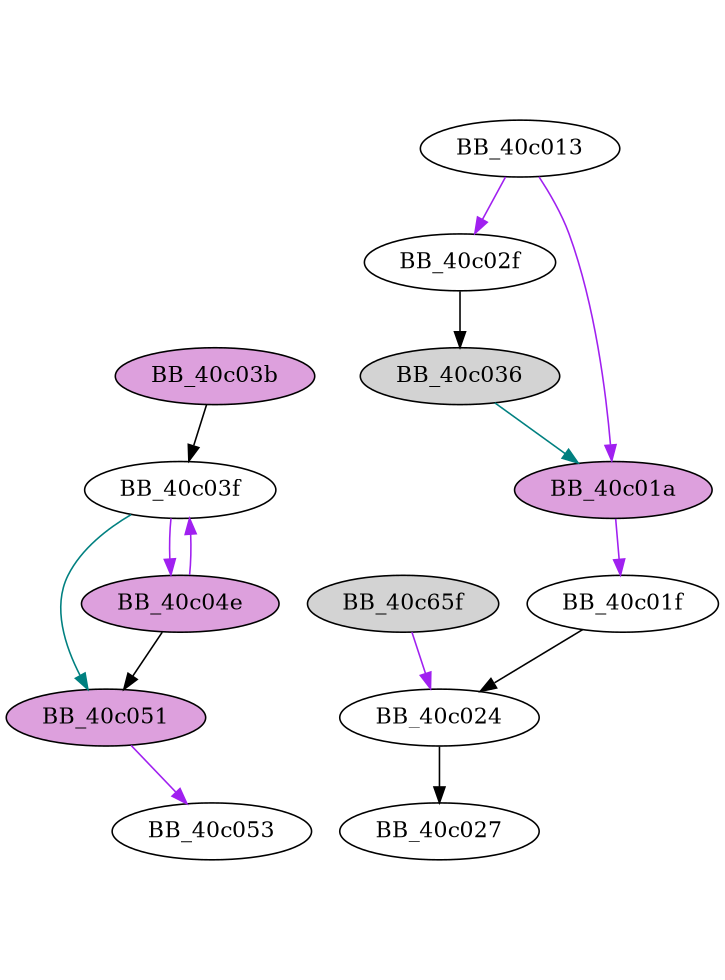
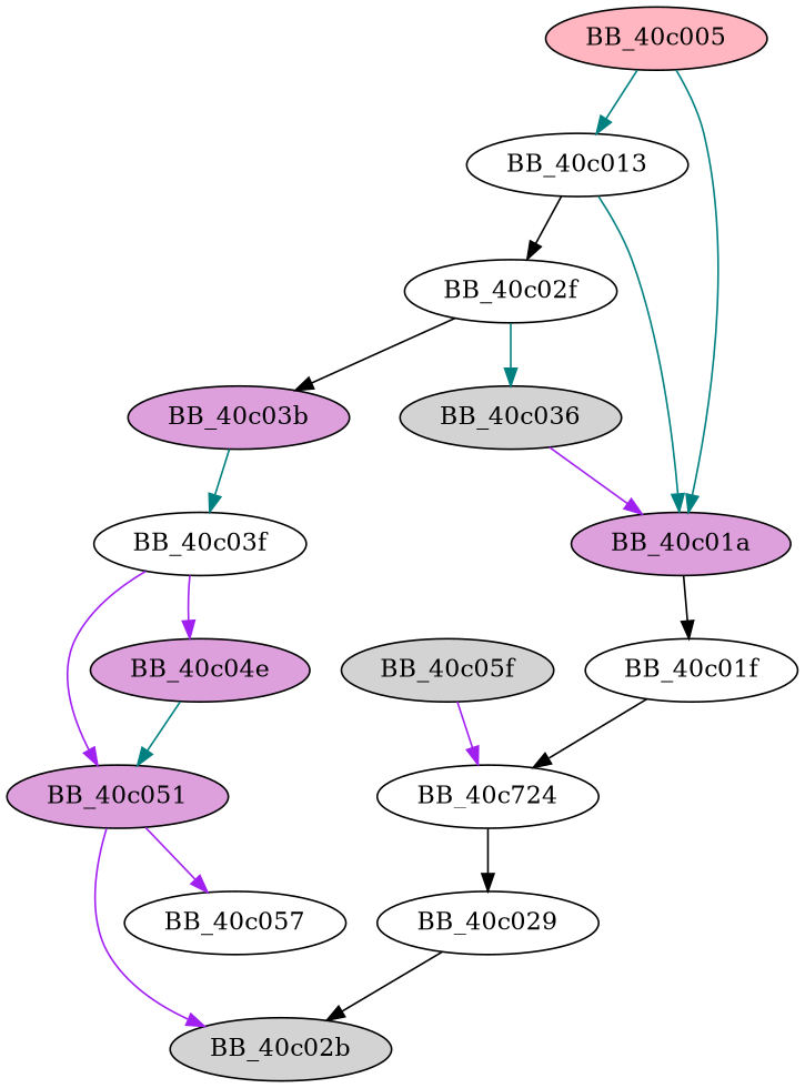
  digraph {
    node [fillcolor=white style=filled]
    edge [color=teal]
+   BB_40c005 [fillcolor=lightpink]
    BB_40c013
    BB_40c01a [fillcolor=plum]
    BB_40c02f
    BB_40c01f
    BB_40c036 [fillcolor=lightgrey]
    BB_40c03b [fillcolor=plum]
-   BB_40c024
+   BB_40c024 [label=BB_40c724]
    BB_40c03f
-   BB_40c029 [label=BB_40c027]
+   BB_40c029
+   BB_40c02b [fillcolor=lightgrey]
    BB_40c04e [fillcolor=plum]
    BB_40c051 [fillcolor=plum]
-   BB_40c057 [label=BB_40c053]
-   BB_40c05f [fillcolor=lightgrey label=BB_40c65f]
-   BB_40c013 -> BB_40c01a [color=purple]
-   BB_40c013 -> BB_40c02f [color=purple]
-   BB_40c01a -> BB_40c01f [color=purple]
-   BB_40c02f -> BB_40c036 [color=black]
+   BB_40c057
+   BB_40c05f [fillcolor=lightgrey]
+   BB_40c005 -> BB_40c013
+   BB_40c005 -> BB_40c01a
+   BB_40c013 -> BB_40c01a
+   BB_40c013 -> BB_40c02f [color=black]
+   BB_40c01a -> BB_40c01f [color=black]
+   BB_40c02f -> BB_40c036
+   BB_40c02f -> BB_40c03b [color=black]
    BB_40c01f -> BB_40c024 [color=black]
-   BB_40c036 -> BB_40c01a
-   BB_40c03b -> BB_40c03f [color=black]
+   BB_40c036 -> BB_40c01a [color=purple]
+   BB_40c03b -> BB_40c03f
    BB_40c024 -> BB_40c029 [color=black]
    BB_40c03f -> BB_40c04e [color=purple]
-   BB_40c03f -> BB_40c051
-   BB_40c04e -> BB_40c03f [color=purple]
-   BB_40c04e -> BB_40c051 [color=black]
+   BB_40c03f -> BB_40c051 [color=purple]
+   BB_40c029 -> BB_40c02b [color=black]
+   BB_40c04e -> BB_40c051
+   BB_40c051 -> BB_40c02b [color=purple]
    BB_40c051 -> BB_40c057 [color=purple]
    BB_40c05f -> BB_40c024 [color=purple]
  }
